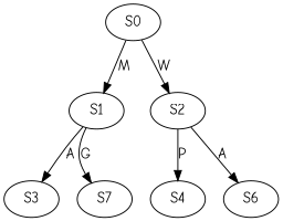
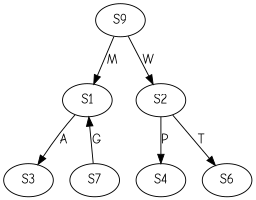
  strict digraph {
    fontname="Comic Neue"
    node [fontname="Comic Neue"]
    edge [fontname="Comic Neue"]
-   S0
+   S0 [label=S9]
    S1
    S2
    S3
    n5 [label=S7]
    S4
    S6
    S0 -> S1 [label=M]
    S0 -> S2 [label=W]
    S1 -> S3 [label=A]
-   S1 -> n5 [label=G]
+   n5 -> S1 [label=G]
    S2 -> S4 [label=P]
-   S2 -> S6 [label=A]
+   S2 -> S6 [label=T]
  }
